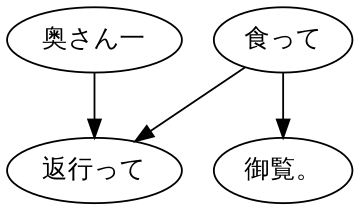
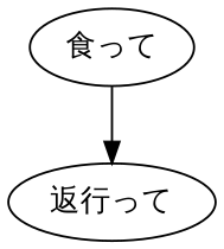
  digraph {
-   n1 [label="奥さん一"]
    n2 [label="返行って"]
    n3 [label="食って"]
-   n4 [label="御覧。"]
-   n1 -> n2
    n3 -> n2
-   n3 -> n4
  }
